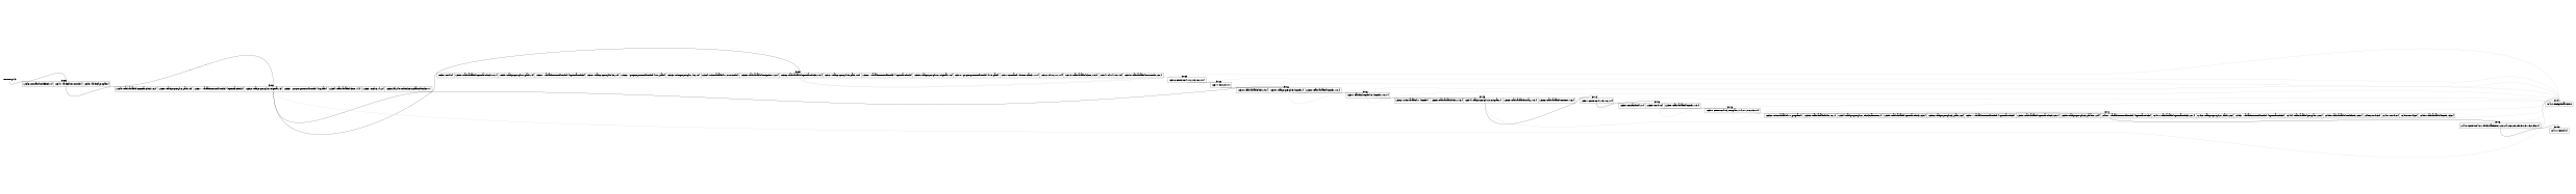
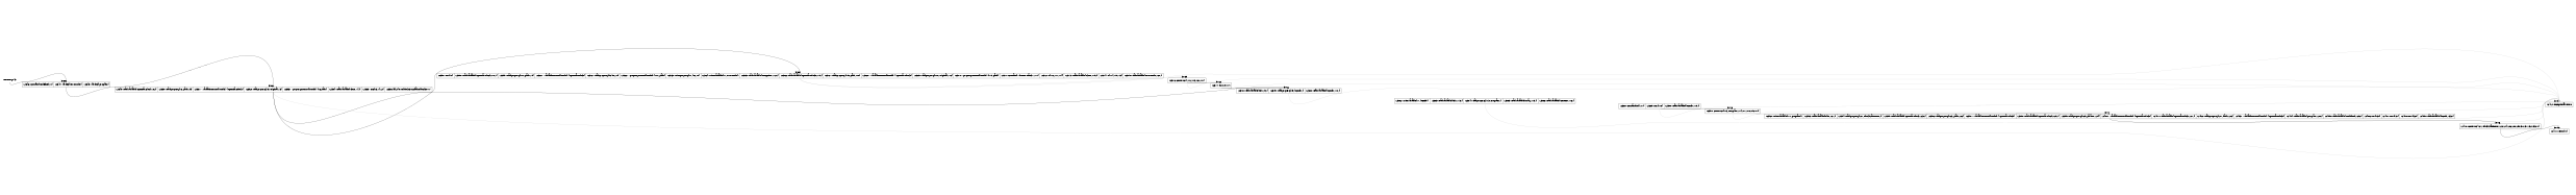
  digraph {
    rankdir=LR
    node [shape=record]
    edge [headport=n tailport=s]
    BB_entry142 [shape=none]
    n2 [label="{12346: constant[undefined,v1]|12347: vardecl['errorNode']|12348: vardecl['program']}"]
    n3 [label="{12349: read-variable['openRawBlock',v6,-]|12350: read-property[v6,'path',v5]|12351: \<variable-non-null-undef\>['openRawBlock']|12352: read-property[v5,'original',v3]|12353: \<property-non-null-undef\>[v6,'path']|12354: read-variable['close',v4,-]|12355: !==[v3,v4,v2]|12356: if[v2](true-block:3768,false-block:3771)}"]
    n4 [label="{12357: new[v7]|12358: read-variable['openRawBlock',v10,-]|12359: read-property[v10,'path',v9]|12360: \<variable-non-null-undef\>['openRawBlock']|12361: read-property[v9,'loc',v8]|12362: \<property-non-null-undef\>[v10,'path']|12363: write-property[v7,'loc',v8]|12364: write-variable[v7,'errorNode']*|12365: read-variable['Exception',v12,-]|12366: read-variable['openRawBlock',v19,-]|12367: read-property[v19,'path',v18]|12368: \<variable-non-null-undef\>['openRawBlock']|12369: read-property[v18,'original',v16]|12370: \<property-non-null-undef\>[v19,'path']|12371: constant[\" doesn't match \",v17]|12372: +[v16,v17,v14]|12373: read-variable['close',v15,-]|12374: +[v14,v15,v13]|12375: read-variable['errorNode',v20,-]}"]
    n5 [label="{12378: read-variable['this',v9,-]|12379: read-property[v9,'locInfo',-]|12380: read-variable['locInfo',v10,-]}"]
    n6 [label="{12412: exceptional-return}"]
    n7 [label="{12376: construct [-,v12,v13,v20,v11]}"]
-   n8 [label="{12381: call-this.locInfo [v9,'locInfo',v10,v7]}"]
    n9 [label="{12377: throw[v11]*}"]
    n10 [label="{12382: write-variable[v7,'locInfo']*|12383: read-variable['this',v13,-]|12384: read-property[v13,'Program',-]|12385: read-variable['Array',v15,-]|12386: read-variable['content',v16,-]}"]
-   n11 [label="{12387: construct [-,v15,v16,v14]}"]
    n12 [label="{12388: constant[null,v17]|12389: new[v18]|12390: read-variable['locInfo',v19,-]}"]
    n13 [label="{12391: construct [v13,'Program',v14,v17,v18,v19,v11]}"]
    n14 [label="{12392: write-variable[v11,'program']*|12393: read-variable['this',v21,-]|12394: read-property[v21,'BlockStatement',-]|12395: read-variable['openRawBlock',v23,-]|12396: read-property[v23,'path',v22]|12397: \<variable-non-null-undef\>['openRawBlock']|12398: read-variable['openRawBlock',v25,-]|12399: read-property[v25,'params',v24]|12400: \<variable-non-null-undef\>['openRawBlock']|12401: read-variable['openRawBlock',v27,-]|12402: read-property[v27,'hash',v26]|12403: \<variable-non-null-undef\>['openRawBlock']|12404: read-variable['program',v28,-]|12405: read-variable['undefined',v29,-]|12406: new[v30]|12407: new[v31]|12408: new[v32]|12409: read-variable['locInfo',v33,-]}"]
    n15 [label="{12410: construct [v21,'BlockStatement',v22,v24,v26,v28,v29,v30,v31,v32,v33,v1]}"]
    n16 [label="{12411: return[v1]}"]
    BB_entry142 -> n2 [headlabel="    3766"]
    n2 -> n3 [headlabel="      3767"]
    n3 -> n4 [headlabel="      3768"]
    n3 -> n5 [headlabel="      3771"]
    n3 -> n6 [color=gray headlabel="      3780"]
    n4 -> n6 [color=gray]
    n4 -> n7 [color=gray headlabel="      3769"]
    n5 -> n6 [color=gray]
-   n5 -> n8 [headlabel="      3772"]
    n7 -> n6 [color=gray]
    n7 -> n9 [headlabel="      3770"]
-   n8 -> n6 [color=gray]
-   n8 -> n10 [headlabel="      3773"]
    n9 -> n5
    n9 -> n6 [color=gray]
    n10 -> n6 [color=gray]
-   n10 -> n11 [headlabel="      3774"]
-   n11 -> n6 [color=gray]
-   n11 -> n12 [headlabel="      3775"]
    n12 -> n6 [color=gray]
    n12 -> n13 [headlabel="      3776"]
    n13 -> n6 [color=gray]
    n13 -> n14 [headlabel="      3777"]
    n14 -> n6 [color=gray]
    n14 -> n15 [headlabel="      3778"]
    n15 -> n6 [color=gray]
    n15 -> n16 [headlabel="      3779"]
  }
